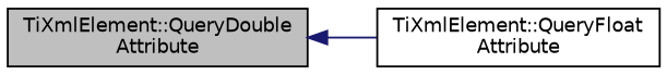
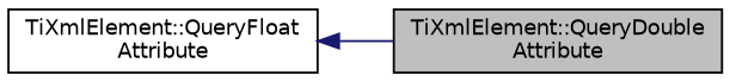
  digraph {
    rankdir=LR
    node [color=black fontname=Helvetica fontsize=10 shape=record style=filled]
    n1 [fillcolor=grey75 fontcolor=black height=0.2 label="TiXmlElement::QueryDouble\lAttribute" width=0.4]
    n2 [fillcolor=white height=0.2 label="TiXmlElement::QueryFloat\lAttribute" width=0.4]
-   n1 -> n2 [color=midnightblue dir=back fontname=Helvetica fontsize=10 labelfontname=Helvetica labelfontsize=10 style=solid]
+   n2 -> n1 [color=midnightblue dir=back fontname=Helvetica fontsize=10 labelfontname=Helvetica labelfontsize=10 style=solid]
  }
